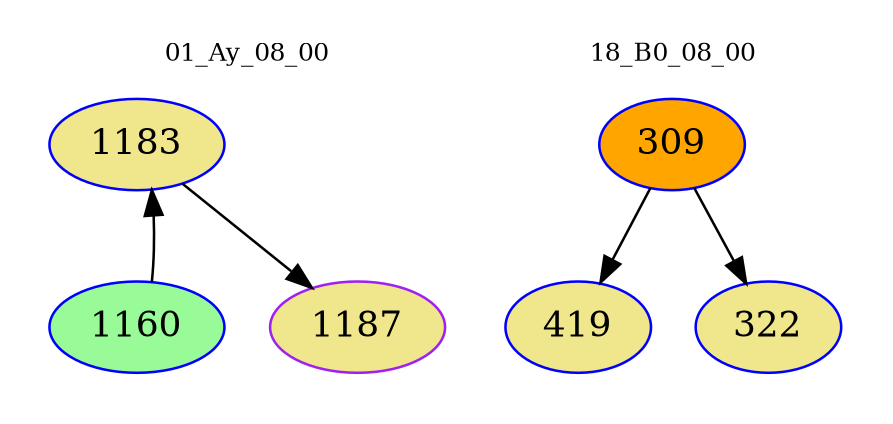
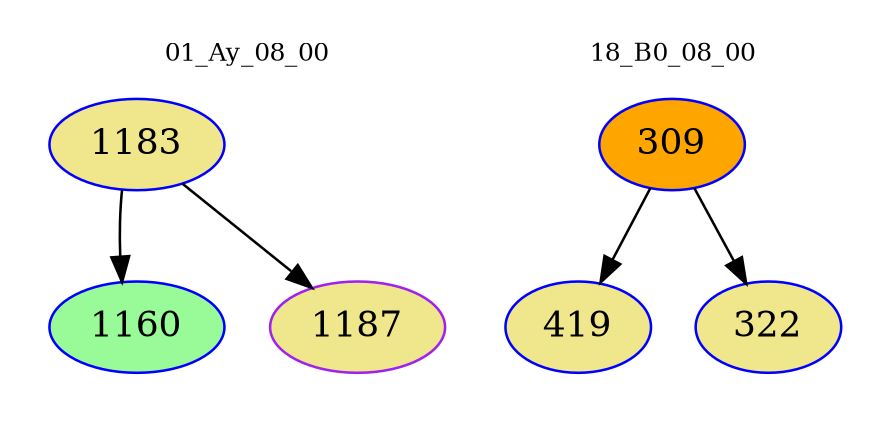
  digraph {
    node [color=blue fillcolor=khaki style=filled]
    edge [color=black]
    n1 [label=1183]
    n2 [fillcolor=palegreen label=1160]
    n3 [color=purple label=1187]
    n4 [fillcolor=orange label=309]
    n5 [label=419]
    n6 [label=322]
    subgraph cluster_1 {
      color=white
      fontsize=10
      label="01_Ay_08_00"
      n1
      n2
      n3
    }
    subgraph cluster_2 {
      color=white
      fontsize=10
      label="18_B0_08_00"
      n4
      n5
      n6
    }
-   n2 -> n1
+   n1 -> n2
    n1 -> n3
    n4 -> n5
    n4 -> n6
  }
